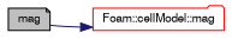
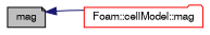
  digraph {
    rankdir=LR
    node [fontname=FreeSans fontsize=10]
    n1 [color=black fillcolor=grey75 fontcolor=black height=0.2 label=mag shape=note style=filled width=0.4]
    n2 [color=red height=0.2 label="Foam::cellModel::mag" shape=folder width=0.4]
-   n1 -> n2 [color=midnightblue fontname=FreeSans fontsize=10 labelfontname=FreeSans labelfontsize=10 style=solid]
+   n2 -> n1 [color=midnightblue fontname=FreeSans fontsize=10 labelfontname=FreeSans labelfontsize=10 style=solid]
  }
